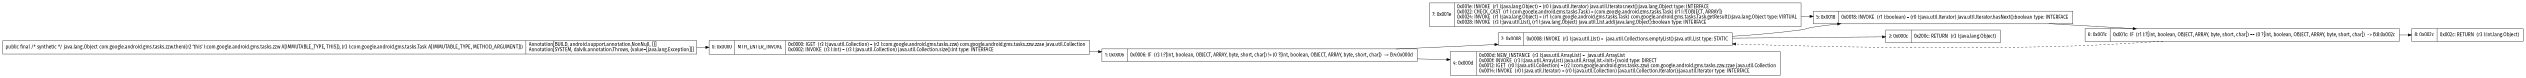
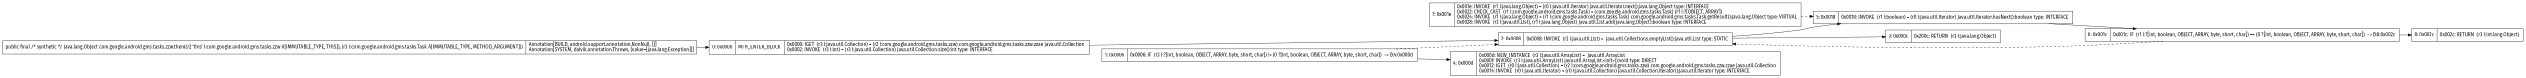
  digraph {
    fontname="Fira Sans"
    rankdir=LR
    node [fontname="Fira Sans" shape=record]
    edge [fontname="Fira Sans"]
-   n1 [label="{0\:\ 0x0000|MTH_ENTER_INVOKE\l|0x0000: IGET  (r3 I:java.util.Collection) = (r2 I:com.google.android.gms.tasks.zzw) com.google.android.gms.tasks.zzw.zzae java.util.Collection \l0x0002: INVOKE  (r3 I:int) = (r3 I:java.util.Collection) java.util.Collection.size():int type: INTERFACE \l}"]
+   n1 [label="{0\:\ 0x0000|MTH_ENTER_BLOCK\l|0x0000: IGET  (r3 I:java.util.Collection) = (r2 I:com.google.android.gms.tasks.zzw) com.google.android.gms.tasks.zzw.zzae java.util.Collection \l0x0002: INVOKE  (r3 I:int) = (r3 I:java.util.Collection) java.util.Collection.size():int type: INTERFACE \l}"]
    n2 [label="{1\:\ 0x0006|0x0006: IF  (r3 I:?[int, boolean, OBJECT, ARRAY, byte, short, char]) != (0 ?[int, boolean, OBJECT, ARRAY, byte, short, char])  \-\> B:4:0x000d \l}"]
    n3 [label="{2\:\ 0x0008|0x0008: INVOKE  (r3 I:java.util.List) =  java.util.Collections.emptyList():java.util.List type: STATIC \l}"]
    n4 [label="{4\:\ 0x000d|0x000d: NEW_INSTANCE  (r3 I:java.util.ArrayList) =  java.util.ArrayList \l0x000f: INVOKE  (r3 I:java.util.ArrayList) java.util.ArrayList.\<init\>():void type: DIRECT \l0x0012: IGET  (r0 I:java.util.Collection) = (r2 I:com.google.android.gms.tasks.zzw) com.google.android.gms.tasks.zzw.zzae java.util.Collection \l0x0014: INVOKE  (r0 I:java.util.Iterator) = (r0 I:java.util.Collection) java.util.Collection.iterator():java.util.Iterator type: INTERFACE \l}"]
    n5 [label="{3\:\ 0x000c|0x200c: RETURN  (r3 I:java.lang.Object) \l}"]
    n6 [label="{5\:\ 0x0018|0x0018: INVOKE  (r1 I:boolean) = (r0 I:java.util.Iterator) java.util.Iterator.hasNext():boolean type: INTERFACE \l}"]
    n7 [label="{6\:\ 0x001c|0x001c: IF  (r1 I:?[int, boolean, OBJECT, ARRAY, byte, short, char]) == (0 ?[int, boolean, OBJECT, ARRAY, byte, short, char])  \-\> B:8:0x002c \l}"]
    n8 [label="{8\:\ 0x002c|0x002c: RETURN  (r3 I:int.lang.Object) \l}"]
    n9 [label="{7\:\ 0x001e|0x001e: INVOKE  (r1 I:java.lang.Object) = (r0 I:java.util.Iterator) java.util.Iterator.next():java.lang.Object type: INTERFACE \l0x0022: CHECK_CAST  (r1 I:com.google.android.gms.tasks.Task) = (com.google.android.gms.tasks.Task) (r1 I:?[OBJECT, ARRAY]) \l0x0024: INVOKE  (r1 I:java.lang.Object) = (r1 I:com.google.android.gms.tasks.Task) com.google.android.gms.tasks.Task.getResult():java.lang.Object type: VIRTUAL \l0x0028: INVOKE  (r3 I:java.util.List), (r1 I:java.lang.Object) java.util.List.add(java.lang.Object):boolean type: INTERFACE \l}"]
    n10 [label="{public final \/* synthetic *\/ java.lang.Object com.google.android.gms.tasks.zzw.then((r2 'this' I:com.google.android.gms.tasks.zzw A[IMMUTABLE_TYPE, THIS]), (r3 I:com.google.android.gms.tasks.Task A[IMMUTABLE_TYPE, METHOD_ARGUMENT]))  | Annotation[BUILD, android.support.annotation.NonNull, \{\}]\lAnnotation[SYSTEM, dalvik.annotation.Throws, \{value=[java.lang.Exception]\}]\l}"]
-   n1 -> n2
-   n2 -> n3 [style=solid]
+   n1 -> n3
+   n2 -> n3 [style=dashed]
    n2 -> n4
    n3 -> n5
    n3 -> n6
    n6 -> n7
    n7 -> n3 [style=dashed]
    n7 -> n8
-   n9 -> n6
+   n9 -> n6 [style=dashed]
    n10 -> n1
  }
